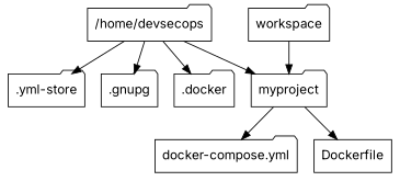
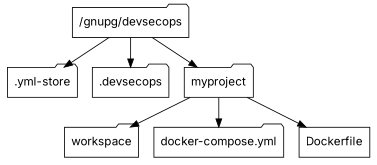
  digraph {
    fontname=Inter
    node [fontname=Inter fontsize=14 shape=folder]
    edge [fontname=Inter fontsize=10]
-   n1 [label="/home/devsecops"]
+   n1 [label="/gnupg/devsecops"]
    n2 [label=".yml-store"]
-   n3 [label=".gnupg"]
-   n4 [label=".docker"]
+   n3 [label=".devsecops"]
    n5 [label=myproject]
    n6 [label=workspace]
    n7 [label="docker-compose.yml"]
    n8 [label=Dockerfile shape=box]
    n1 -> n2
    n1 -> n3
-   n1 -> n4
    n1 -> n5
    n5 -> n7
    n5 -> n8
-   n6 -> n5
+   n5 -> n6
  }
